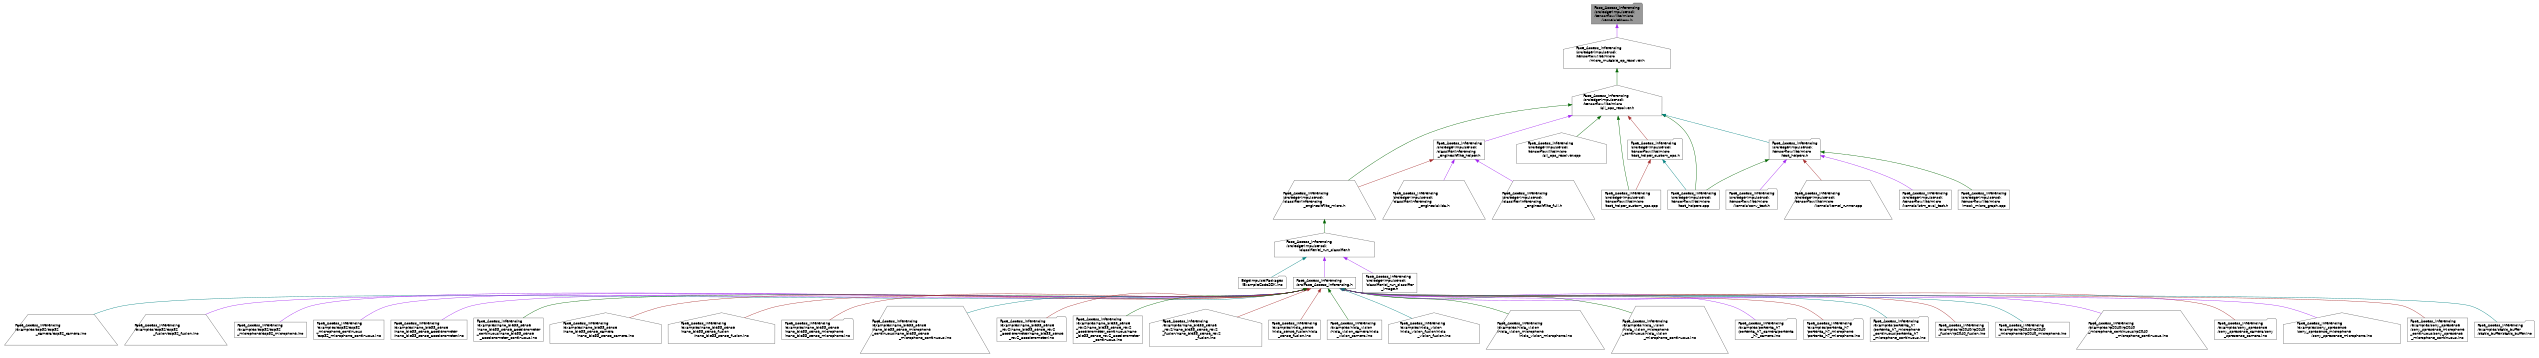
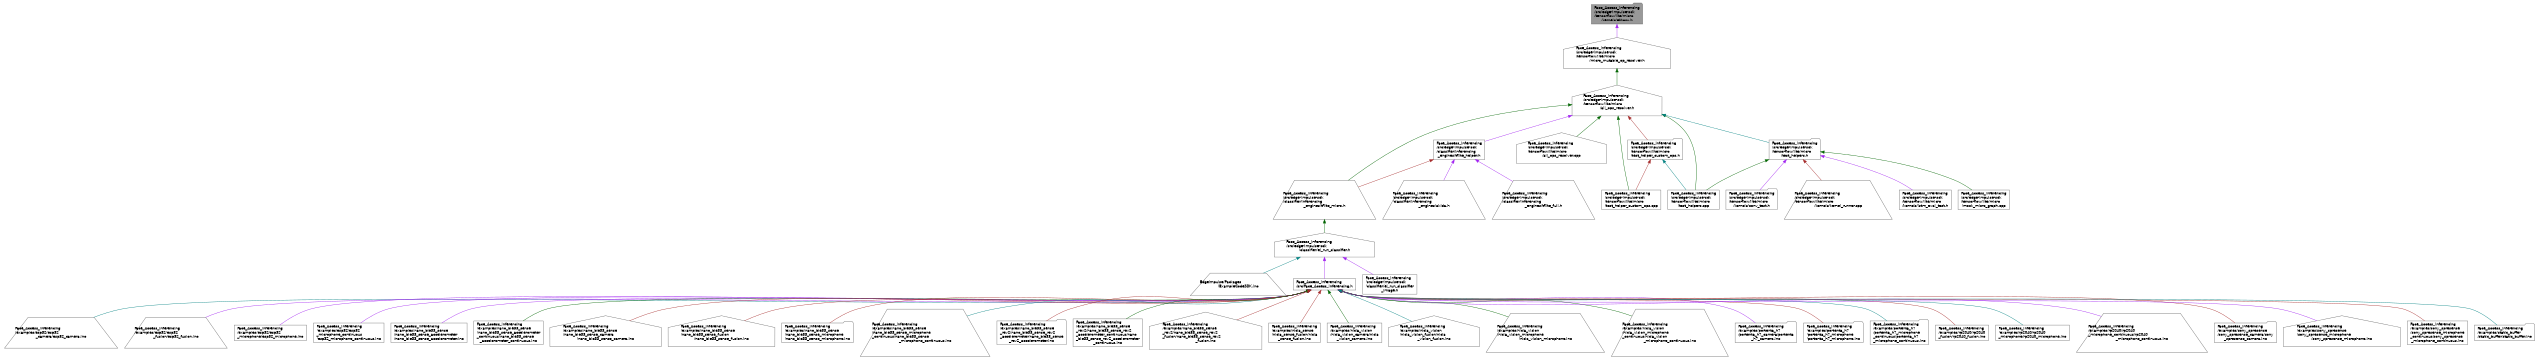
  digraph {
    node [color=grey40 fillcolor=white fontname=Helvetica fontsize=10 shape=box style=filled]
    edge [color=purple dir=back fontname=Helvetica fontsize=10 labelfontname=Helvetica labelfontsize=10 style=solid]
    n1 [color=gray40 fillcolor=grey60 fontcolor=black height=0.2 label="Face_Access_inferencing\l/src/edge-impulse-sdk\l/tensorflow/lite/micro\l/kernels/ethosu.h" shape=folder width=0.4]
    n2 [height=0.2 label="Face_Access_inferencing\l/src/edge-impulse-sdk\l/tensorflow/lite/micro\l/micro_mutable_op_resolver.h" shape=house width=0.4]
    n3 [height=0.2 label="Face_Access_inferencing\l/src/edge-impulse-sdk\l/tensorflow/lite/micro\l/all_ops_resolver.h" shape=house width=0.4]
    n4 [height=0.2 label="Face_Access_inferencing\l/src/edge-impulse-sdk\l/classifier/inferencing\l_engines/tflite_helper.h" width=0.4]
    n5 [height=0.2 label="Face_Access_inferencing\l/src/edge-impulse-sdk\l/classifier/inferencing\l_engines/tflite_micro.h" shape=trapezium width=0.4]
    n6 [height=0.2 label="Face_Access_inferencing\l/src/edge-impulse-sdk\l/tensorflow/lite/micro\l/all_ops_resolver.cpp" shape=house width=0.4]
    n7 [height=0.2 label="Face_Access_inferencing\l/src/edge-impulse-sdk\l/tensorflow/lite/micro\l/test_helper_custom_ops.cpp" width=0.4]
    n8 [height=0.2 label="Face_Access_inferencing\l/src/edge-impulse-sdk\l/tensorflow/lite/micro\l/test_helper_custom_ops.h" shape=folder width=0.4]
    n9 [height=0.2 label="Face_Access_inferencing\l/src/edge-impulse-sdk\l/tensorflow/lite/micro\l/test_helpers.cpp" width=0.4]
    n10 [height=0.2 label="Face_Access_inferencing\l/src/edge-impulse-sdk\l/tensorflow/lite/micro\l/test_helpers.h" shape=folder width=0.4]
    n11 [height=0.2 label="Face_Access_inferencing\l/src/edge-impulse-sdk\l/classifier/inferencing\l_engines/akida.h" shape=trapezium width=0.4]
    n12 [height=0.2 label="Face_Access_inferencing\l/src/edge-impulse-sdk\l/classifier/inferencing\l_engines/tflite_full.h" shape=trapezium width=0.4]
    n13 [height=0.2 label="Face_Access_inferencing\l/src/edge-impulse-sdk\l/classifier/ei_run_classifier.h" shape=house width=0.4]
-   n14 [height=0.2 label="EdgeImpulse/Packages\l/ExampleCodeSDK.ino" shape=folder width=0.4]
+   n14 [height=0.2 label="EdgeImpulse/Packages\l/ExampleCodeSDK.ino" shape=trapezium width=0.4]
    n15 [height=0.2 label="Face_Access_inferencing\l/src/Face_Access_inferencing.h" width=0.4]
    n16 [height=0.2 label="Face_Access_inferencing\l/src/edge-impulse-sdk\l/classifier/ei_run_classifier\l_image.h" width=0.4]
    n17 [height=0.2 label="Face_Access_inferencing\l/examples/esp32/esp32\l_camera/esp32_camera.ino" shape=trapezium width=0.4]
    n18 [height=0.2 label="Face_Access_inferencing\l/examples/esp32/esp32\l_fusion/esp32_fusion.ino" shape=trapezium width=0.4]
    n19 [height=0.2 label="Face_Access_inferencing\l/examples/esp32/esp32\l_microphone/esp32_microphone.ino" width=0.4]
    n20 [height=0.2 label="Face_Access_inferencing\l/examples/esp32/esp32\l_microphone_continuous\l/esp32_microphone_continuous.ino" width=0.4]
    n21 [height=0.2 label="Face_Access_inferencing\l/examples/nano_ble33_sense\l/nano_ble33_sense_accelerometer\l/nano_ble33_sense_accelerometer.ino" width=0.4]
    n22 [height=0.2 label="Face_Access_inferencing\l/examples/nano_ble33_sense\l/nano_ble33_sense_accelerometer\l_continuous/nano_ble33_sense\l_accelerometer_continuous.ino" width=0.4]
    n23 [height=0.2 label="Face_Access_inferencing\l/examples/nano_ble33_sense\l/nano_ble33_sense_camera\l/nano_ble33_sense_camera.ino" shape=house width=0.4]
    n24 [height=0.2 label="Face_Access_inferencing\l/examples/nano_ble33_sense\l/nano_ble33_sense_fusion\l/nano_ble33_sense_fusion.ino" shape=house width=0.4]
    n25 [height=0.2 label="Face_Access_inferencing\l/examples/nano_ble33_sense\l/nano_ble33_sense_microphone\l/nano_ble33_sense_microphone.ino" shape=folder width=0.4]
    n26 [height=0.2 label="Face_Access_inferencing\l/examples/nano_ble33_sense\l/nano_ble33_sense_microphone\l_continuous/nano_ble33_sense\l_microphone_continuous.ino" shape=trapezium width=0.4]
    n27 [height=0.2 label="Face_Access_inferencing\l/examples/nano_ble33_sense\l_rev2/nano_ble33_sense_rev2\l_accelerometer/nano_ble33_sense\l_rev2_accelerometer.ino" shape=folder width=0.4]
    n28 [height=0.2 label="Face_Access_inferencing\l/examples/nano_ble33_sense\l_rev2/nano_ble33_sense_rev2\l_accelerometer_continuous/nano\l_ble33_sense_rev2_accelerometer\l_continuous.ino" width=0.4]
    n29 [height=0.2 label="Face_Access_inferencing\l/examples/nano_ble33_sense\l_rev2/nano_ble33_sense_rev2\l_fusion/nano_ble33_sense_rev2\l_fusion.ino" shape=house width=0.4]
    n30 [height=0.2 label="Face_Access_inferencing\l/examples/nicla_sense\l/nicla_sense_fusion/nicla\l_sense_fusion.ino" width=0.4]
    n31 [height=0.2 label="Face_Access_inferencing\l/examples/nicla_vision\l/nicla_vision_camera/nicla\l_vision_camera.ino" width=0.4]
    n32 [height=0.2 label="Face_Access_inferencing\l/examples/nicla_vision\l/nicla_vision_fusion/nicla\l_vision_fusion.ino" shape=house width=0.4]
    n33 [height=0.2 label="Face_Access_inferencing\l/examples/nicla_vision\l/nicla_vision_microphone\l/nicla_vision_microphone.ino" shape=trapezium width=0.4]
    n34 [height=0.2 label="Face_Access_inferencing\l/examples/nicla_vision\l/nicla_vision_microphone\l_continuous/nicla_vision\l_microphone_continuous.ino" shape=trapezium width=0.4]
    n35 [height=0.2 label="Face_Access_inferencing\l/examples/portenta_h7\l/portenta_h7_camera/portenta\l_h7_camera.ino" shape=folder width=0.4]
    n36 [height=0.2 label="Face_Access_inferencing\l/examples/portenta_h7\l/portenta_h7_microphone\l/portenta_h7_microphone.ino" shape=folder width=0.4]
    n37 [height=0.2 label="Face_Access_inferencing\l/examples/portenta_h7\l/portenta_h7_microphone\l_continuous/portenta_h7\l_microphone_continuous.ino" shape=folder width=0.4]
    n38 [height=0.2 label="Face_Access_inferencing\l/examples/rp2040/rp2040\l_fusion/rp2040_fusion.ino" width=0.4]
    n39 [height=0.2 label="Face_Access_inferencing\l/examples/rp2040/rp2040\l_microphone/rp2040_microphone.ino" width=0.4]
    n40 [height=0.2 label="Face_Access_inferencing\l/examples/rp2040/rp2040\l_microphone_continuous/rp2040\l_microphone_continuous.ino" shape=trapezium width=0.4]
    n41 [height=0.2 label="Face_Access_inferencing\l/examples/sony_spresense\l/sony_spresense_camera/sony\l_spresense_camera.ino" shape=folder width=0.4]
    n42 [height=0.2 label="Face_Access_inferencing\l/examples/sony_spresense\l/sony_spresense_microphone\l/sony_spresense_microphone.ino" shape=house width=0.4]
    n43 [height=0.2 label="Face_Access_inferencing\l/examples/sony_spresense\l/sony_spresense_microphone\l_continuous/sony_spresense\l_microphone_continuous.ino" width=0.4]
    n44 [height=0.2 label="Face_Access_inferencing\l/examples/static_buffer\l/static_buffer/static_buffer.ino" shape=folder width=0.4]
    n45 [height=0.2 label="Face_Access_inferencing\l/src/edge-impulse-sdk\l/tensorflow/lite/micro\l/kernels/conv_test.h" shape=folder width=0.4]
    n46 [height=0.2 label="Face_Access_inferencing\l/src/edge-impulse-sdk\l/tensorflow/lite/micro\l/kernels/kernel_runner.cpp" shape=trapezium width=0.4]
    n47 [height=0.2 label="Face_Access_inferencing\l/src/edge-impulse-sdk\l/tensorflow/lite/micro\l/kernels/lstm_eval_test.h" width=0.4]
    n48 [height=0.2 label="Face_Access_inferencing\l/src/edge-impulse-sdk\l/tensorflow/lite/micro\l/mock_micro_graph.cpp" width=0.4]
    n1 -> n2
    n2 -> n3 [color=darkgreen]
    n3 -> n4
    n3 -> n5 [color=darkgreen]
    n3 -> n6 [color=darkgreen]
    n3 -> n7 [color=darkgreen]
    n3 -> n8 [color=brown]
    n3 -> n9 [color=darkgreen]
    n3 -> n10 [color=teal]
    n4 -> n5 [color=brown]
    n4 -> n11
    n4 -> n12
    n5 -> n13 [color=darkgreen]
    n8 -> n7 [color=brown]
    n8 -> n9 [color=teal]
    n10 -> n9 [color=darkgreen]
    n10 -> n45
    n10 -> n46 [color=brown]
    n10 -> n47
    n10 -> n48 [color=darkgreen]
    n13 -> n14 [color=teal]
    n13 -> n15
    n13 -> n16
    n15 -> n17 [color=teal]
    n15 -> n18
    n15 -> n19
    n15 -> n20
    n15 -> n21
    n15 -> n22 [color=darkgreen]
    n15 -> n23 [color=brown]
    n15 -> n24 [color=brown]
    n15 -> n25 [color=brown]
    n15 -> n26 [color=teal]
    n15 -> n27 [color=brown]
    n15 -> n28 [color=darkgreen]
    n15 -> n29 [color=brown]
    n15 -> n30 [color=brown]
    n15 -> n31 [color=darkgreen]
    n15 -> n32 [color=teal]
    n15 -> n33 [color=darkgreen]
    n15 -> n34 [color=darkgreen]
    n15 -> n35
    n15 -> n36 [color=brown]
    n15 -> n37 [color=teal]
    n15 -> n38 [color=brown]
    n15 -> n39 [color=teal]
    n15 -> n40
    n15 -> n41 [color=brown]
    n15 -> n42
    n15 -> n43 [color=brown]
    n15 -> n44 [color=teal]
  }
